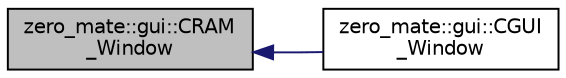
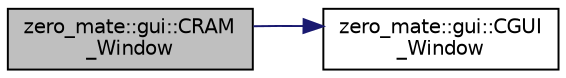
  digraph {
    rankdir=LR
    node [color=black fontname=Helvetica fontsize=10 shape=record]
    n1 [fillcolor=grey75 fontcolor=black height=0.2 label="zero_mate::gui::CRAM\l_Window" style=filled width=0.4]
    n2 [height=0.2 label="zero_mate::gui::CGUI\l_Window" width=0.4]
-   n1 -> n2 [color=midnightblue dir=back fontname=Helvetica fontsize=10 labelfontname=Helvetica labelfontsize=10 style=solid]
+   n2 -> n1 [color=midnightblue dir=back fontname=Helvetica fontsize=10 labelfontname=Helvetica labelfontsize=10 style=solid]
  }
